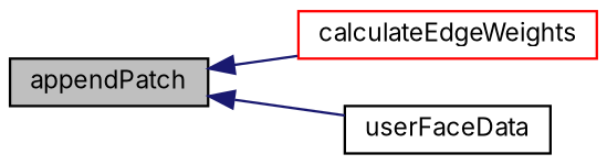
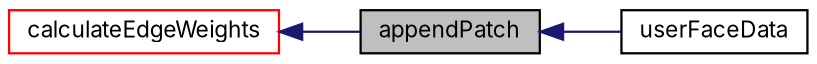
  digraph {
    fontname=Inter
    rankdir=LR
    node [color=black fontname=Inter fontsize=10 shape=record]
    edge [color=midnightblue dir=back fontname=Inter fontsize=10 labelfontname=Helvetica labelfontsize=10 style=solid]
    n1 [fillcolor=grey75 fontcolor=black height=0.2 label=appendPatch style=filled width=0.4]
    n2 [color=red height=0.2 label=calculateEdgeWeights width=0.4]
    n3 [height=0.2 label=userFaceData width=0.4]
-   n1 -> n2
+   n2 -> n1
    n1 -> n3
  }
